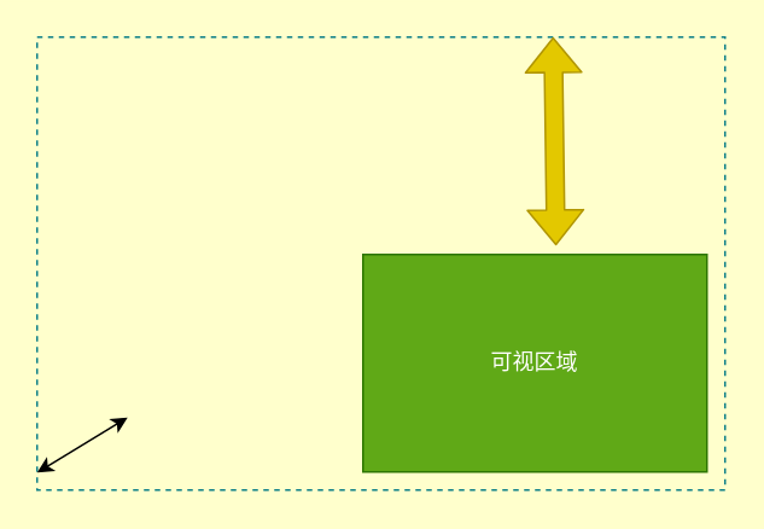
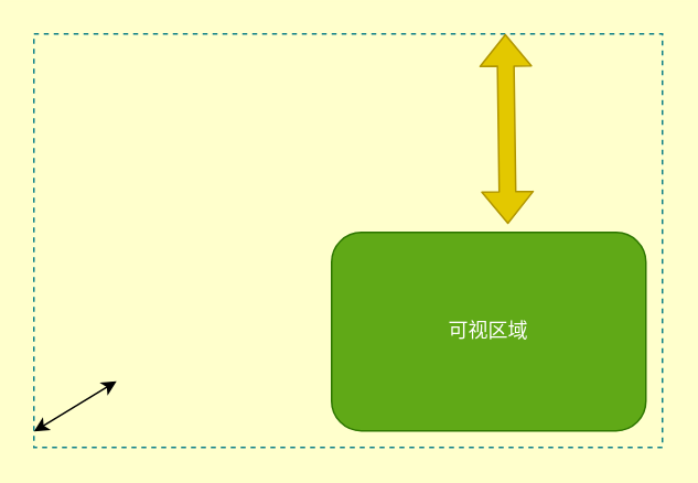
  <mxCell id="0" />
  <mxCell id="1" parent="0" />
  <mxCell id="2" value="" style="rounded=0;whiteSpace=wrap;html=1;fillColor=none;strokeColor=#0e8088;dashed=1;" vertex="1" parent="1"><mxGeometry x="20" y="20" width="380" height="250" as="geometry" /></mxCell>
- <mxCell id="3" value="可视区域" style="rounded=0;whiteSpace=wrap;html=1;fillColor=#60a917;strokeColor=#2D7600;fontColor=#ffffff;" vertex="1" parent="1"><mxGeometry x="200" y="140" width="190" height="120" as="geometry" /></mxCell>
+ <mxCell id="3" value="可视区域" style="whiteSpace=wrap;html=1;fillColor=#60a917;strokeColor=#2D7600;fontColor=#ffffff;rounded=1;" vertex="1" parent="1"><mxGeometry x="200" y="140" width="190" height="120" as="geometry" /></mxCell>
  <mxCell id="4" value="" style="shape=flexArrow;endArrow=classic;startArrow=classic;html=1;entryX=0.75;entryY=0;entryDx=0;entryDy=0;exitX=0.561;exitY=-0.042;exitDx=0;exitDy=0;exitPerimeter=0;fillColor=#e3c800;strokeColor=#B09500;" edge="1" parent="1" source="3" target="2"><mxGeometry width="100" height="100" relative="1" as="geometry"><mxPoint x="260" y="140" as="sourcePoint" /><mxPoint x="360" y="40" as="targetPoint" /></mxGeometry></mxCell>
  <mxCell id="5" value="" style="endArrow=classic;startArrow=classic;html=1;fillColor=default;" edge="1" parent="1" target="2"><mxGeometry width="50" height="50" relative="1" as="geometry"><mxPoint x="70" y="230" as="sourcePoint" /><mxPoint x="120" y="180" as="targetPoint" /></mxGeometry></mxCell>
